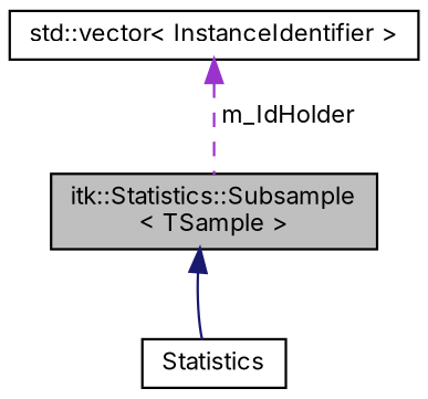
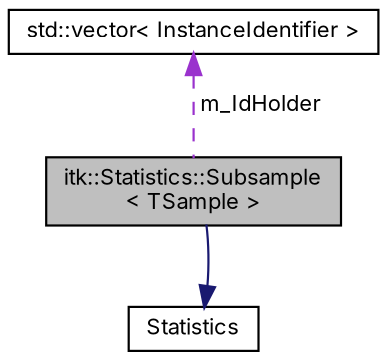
  digraph {
    fontname=Inter
    node [color=black fillcolor=white fontname=Inter fontsize=10 shape=record style=filled]
    edge [dir=back fontname=Inter fontsize=10 labelfontname=Helvetica labelfontsize=10]
    n1 [fillcolor=grey75 fontcolor=black height=0.2 label="itk::Statistics::Subsample\l\< TSample \>" width=0.4]
    n2 [height=0.2 label=Statistics width=0.4]
    n3 [height=0.2 label="std::vector\< InstanceIdentifier \>" width=0.4]
-   n1 -> n2 [color=midnightblue style=solid]
+   n2 -> n1 [color=midnightblue style=solid]
    n3 -> n1 [color=darkorchid3 label=" m_IdHolder" style=dashed]
  }
